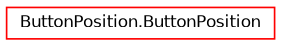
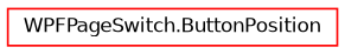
  digraph {
    rankdir=LR
-   n1 [color=red fillcolor=white fontname=Helvetica fontsize=10 height=0.2 label="ButtonPosition.ButtonPosition" shape=record style=filled width=0.4]
+   n1 [color=red fillcolor=white fontname=Helvetica fontsize=10 height=0.2 label="WPFPageSwitch.ButtonPosition" shape=record style=filled width=0.4]
  }
